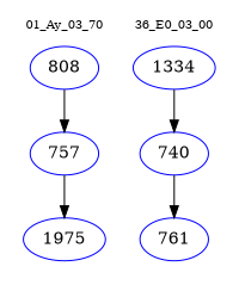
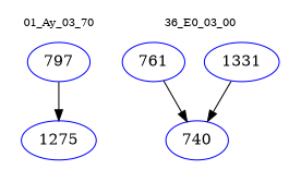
  digraph {
    node [color=blue]
    edge [color=black]
-   n1 [label=808]
-   n2 [label=757]
-   n3 [label=1975]
-   n4 [label=1334]
+   n2 [label=797]
+   n3 [label=1275]
+   n4 [label=1331]
    n5 [label=740]
    n6 [label=761]
    subgraph cluster_1 {
      color=white
      fontsize=10
      label="01_Ay_03_70"
-     n1
      n2
      n3
    }
    subgraph cluster_2 {
      color=white
      fontsize=10
      label="36_E0_03_00"
      n4
      n5
      n6
    }
-   n1 -> n2
    n2 -> n3
    n4 -> n5
-   n5 -> n6
+   n6 -> n5
  }
